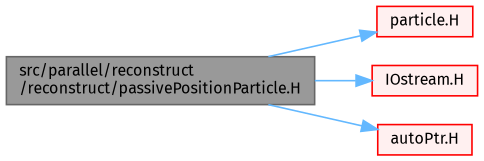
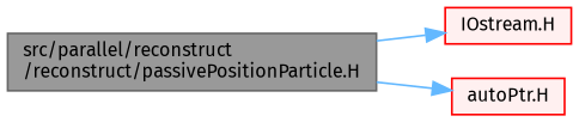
  digraph {
    rankdir=LR
    fontname="Fira Sans"
    node [color=red fillcolor="#FFF0F0" fontname="Fira Sans" fontsize=10 shape=box style=filled]
    edge [color=steelblue1 fontname="Fira Sans" fontsize=10 labelfontname=Helvetica labelfontsize=10 style=solid]
    n1 [color=gray40 fillcolor=grey60 fontcolor=black height=0.2 label="src/parallel/reconstruct\l/reconstruct/passivePositionParticle.H" width=0.4]
-   n2 [height=0.2 label="particle.H" width=0.4]
    n3 [height=0.2 label="IOstream.H" width=0.4]
    n4 [height=0.2 label="autoPtr.H" width=0.4]
-   n1 -> n2
    n1 -> n3
    n1 -> n4
  }
